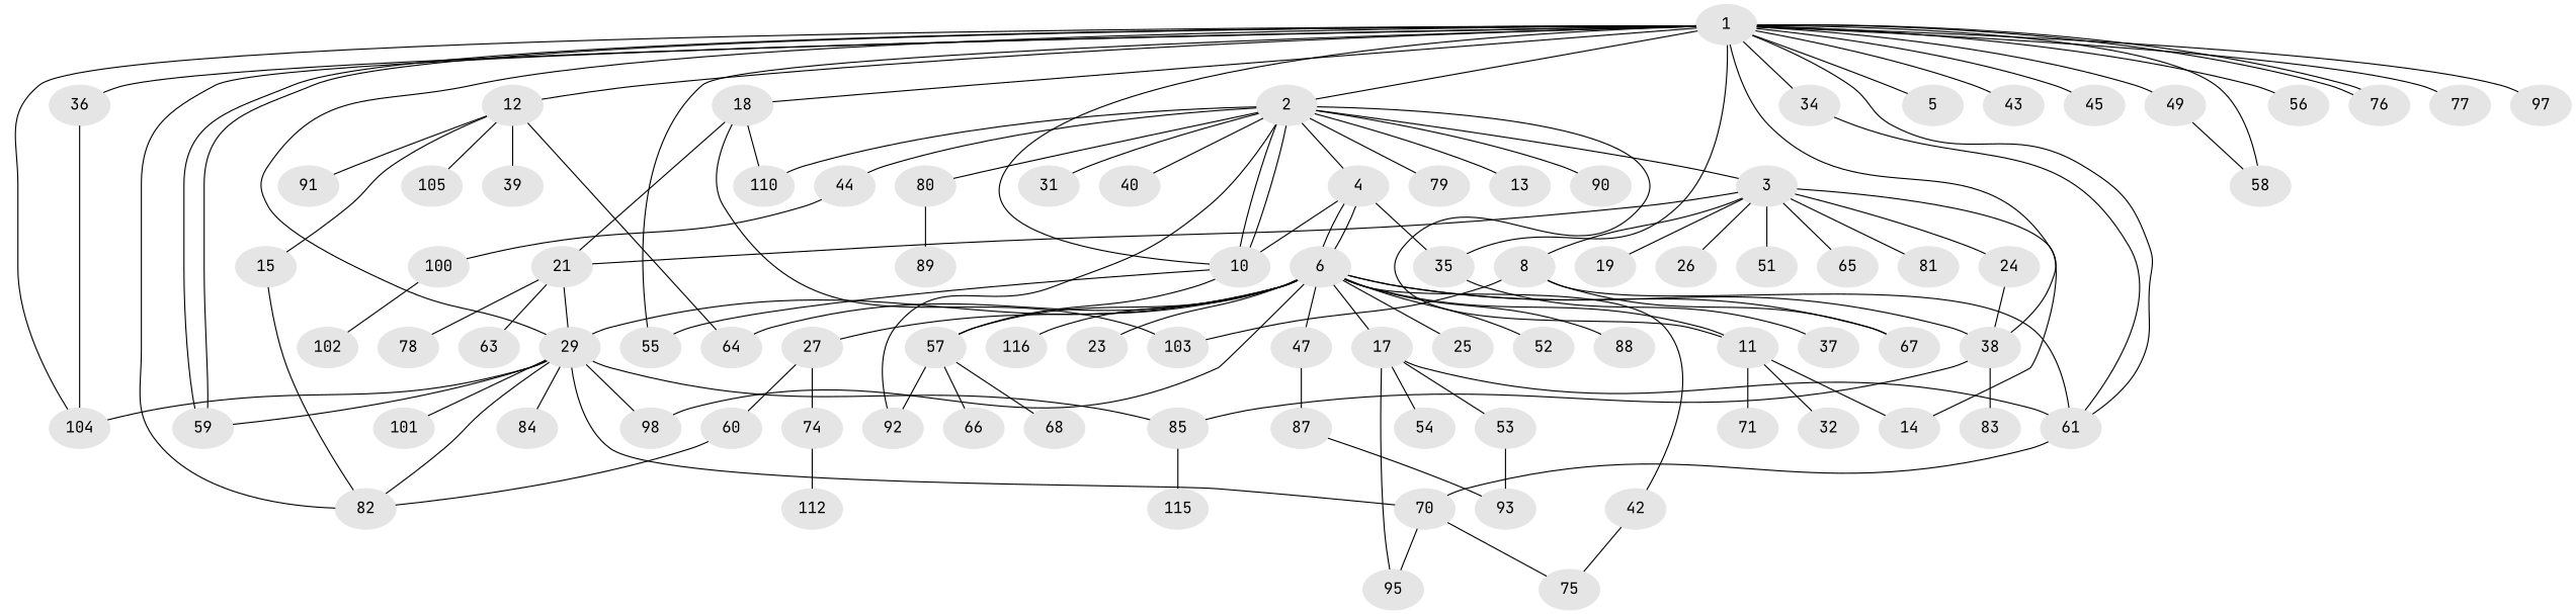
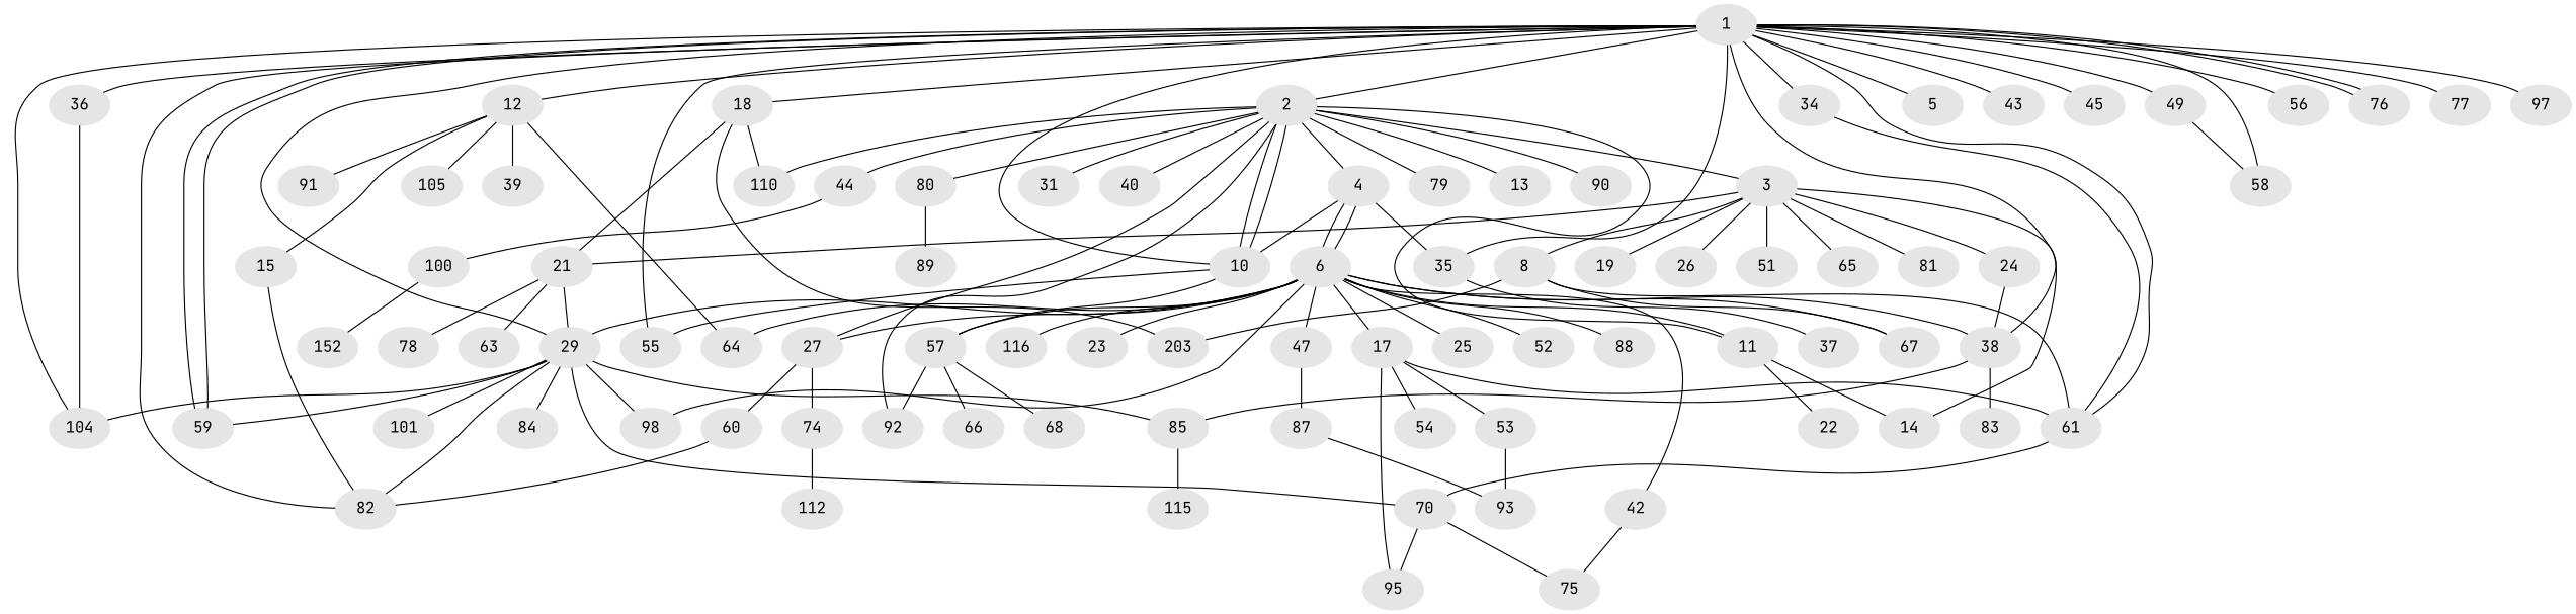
  graph {
    fontname="JetBrains Mono"
    node [color=gray90 fontname="JetBrains Mono" style=filled]
    edge [fontname="JetBrains Mono"]
    1 [super="+7"]
    2 [super="+16"]
    5
    10 [super="+113"]
    12 [super="+73"]
    18 [super="+28"]
    29 [super="+33"]
    34
    35 [super="+72"]
    36 [super="+107"]
    38 [super="+50"]
    43
    45
    49
    55
    56
    58
    59 [super="+86"]
    61 [super="+94"]
    76
    77
    82 [super="+109"]
    97
    104
    3 [super="+9"]
    4
    11 [super="+48"]
    13
    n29 [label=90]
    27 [super="+90"]
    31
    40
    44
    79
    80
    92
    110
    57 [super="+62"]
    64 [super="+96"]
    15 [super="+41"]
    n41 [label=39]
    91
    105
    21 [super="+39"]
-   103
+   103 [label=203]
    98 [super="+108"]
    70
    84
    85 [super="+99"]
    101
    37
    83
    8 [super="+106"]
    14 [super="+22"]
    19 [super="+46"]
    24
    26
    51
    65
    81
    6 [super="+111"]
-   32
-   71
+   32 [label=22]
    60
    74
    100 [super="+117"]
    89
    67
    63
    78
    17
    23
    25
    42 [super="+69"]
    47
    52
    88
    116
    53
    54
    95
    75
    87
    66
    68
    93 [super="+114"]
    112
    115
-   102
+   102 [label=152]
    1 -- 2
    1 -- 5
    1 -- 10
    1 -- 12 [weight=2]
    1 -- 18
    1 -- 29
    1 -- 34
    1 -- 35
    1 -- 36
    1 -- 38
    1 -- 43
    1 -- 45
    1 -- 49
    1 -- 55
    1 -- 56
    1 -- 58
    1 -- 59
    1 -- 59
    1 -- 61
    1 -- 76
    1 -- 76
    1 -- 77
    1 -- 82
    1 -- 97
    1 -- 104
    2 -- 10
    2 -- 10
    2 -- 3
    2 -- 4
    2 -- 11
    2 -- 13
    2 -- n29
+   2 -- 27
    2 -- 31
    2 -- 40
    2 -- 44
    2 -- 79
    2 -- 80
    2 -- 92
    2 -- 110
    10 -- 55
    10 -- 57
    12 -- 64
    12 -- 15
    12 -- n41
    12 -- 91
    12 -- 105
    18 -- 110
    18 -- 21
    18 -- 103
    29 -- 59
    29 -- 82
    29 -- 104
    29 -- 98
    29 -- 70
    29 -- 84
    29 -- 85
    29 -- 101
    34 -- 61
    35 -- 37
    36 -- 104
    38 -- 85
    38 -- 83
    49 -- 58
    61 -- 70
    3 -- 21
    3 -- 8
    3 -- 14
    3 -- 19
    3 -- 24
    3 -- 26
    3 -- 51
    3 -- 65
    3 -- 81
    4 -- 10
    4 -- 35
    4 -- 6
    4 -- 6
    11 -- 14
    11 -- 32
-   11 -- 71
    27 -- 60
    27 -- 74
    44 -- 100
    80 -- 89
    57 -- 92
    57 -- 66
    57 -- 68
    15 -- 82
    21 -- 29
    21 -- 63
    21 -- 78
    70 -- 95
    70 -- 75
    85 -- 115
    8 -- 61
    8 -- 103
    8 -- 67
    24 -- 38
    6 -- 29
    6 -- 38
    6 -- 11
    6 -- 27
    6 -- 57
    6 -- 64
    6 -- 98
    6 -- 67
    6 -- 17
    6 -- 23
    6 -- 25
    6 -- 42
    6 -- 47
    6 -- 52
    6 -- 88
    6 -- 116
    60 -- 82
    74 -- 112
    100 -- 102
    17 -- 61
    17 -- 53
    17 -- 54
    17 -- 95
    42 -- 75
    47 -- 87
    53 -- 93
    87 -- 93
  }
